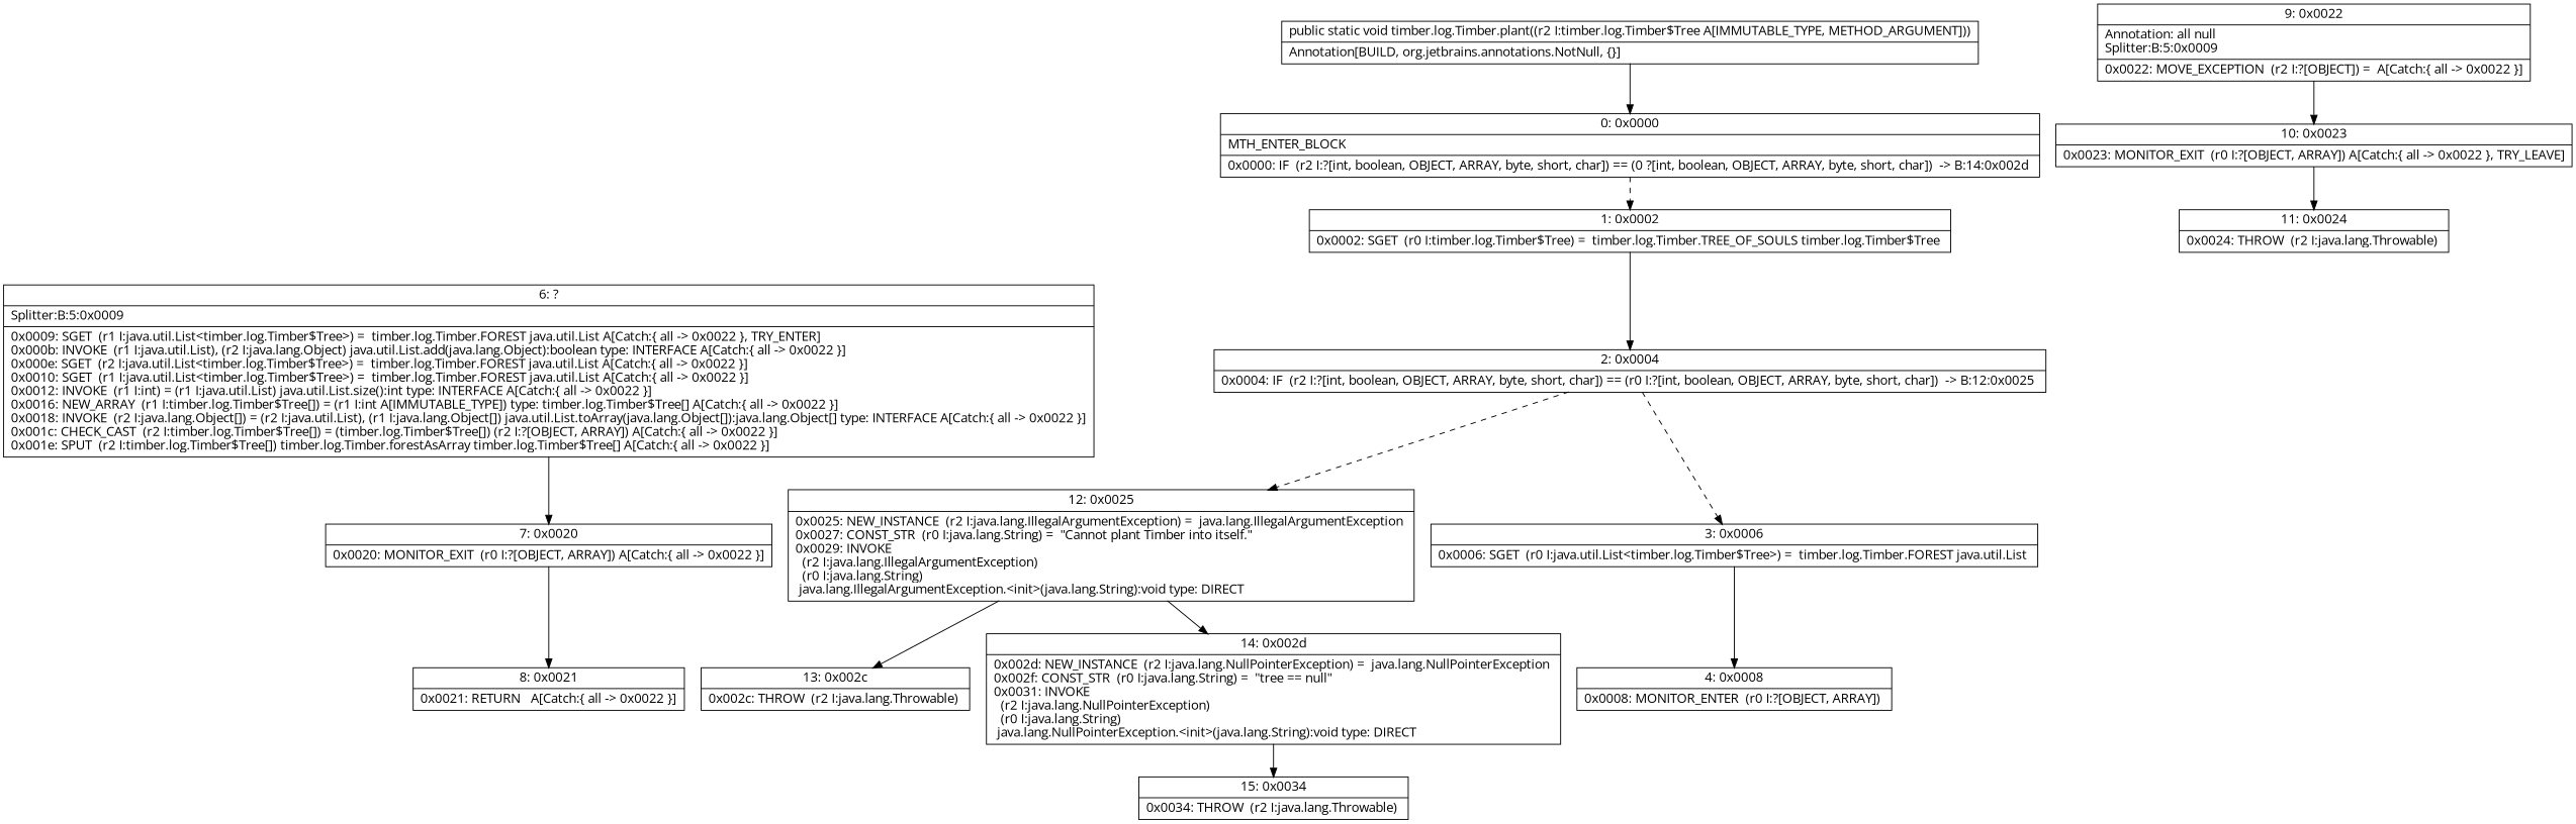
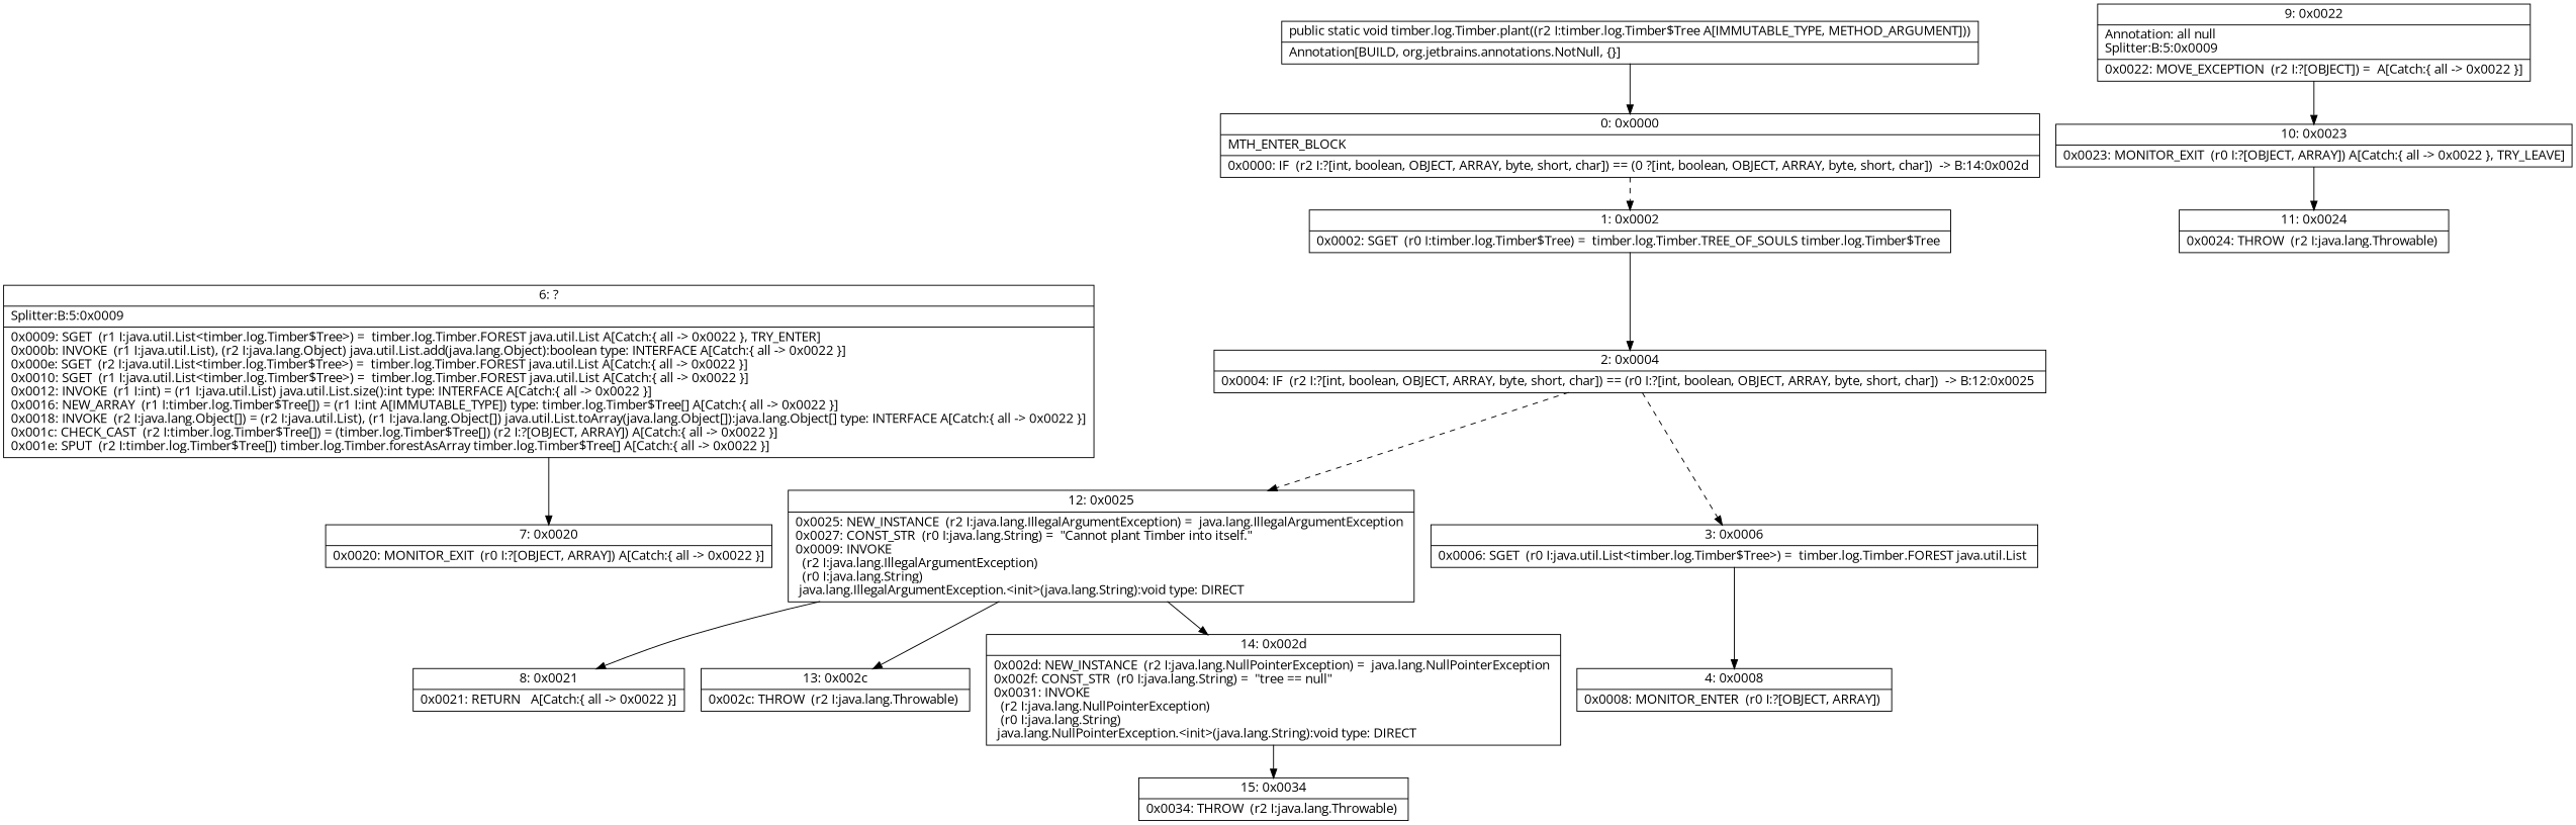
  digraph {
    fontname="Open Sans"
    node [fontname="Open Sans" shape=record]
    edge [fontname="Open Sans"]
    n1 [label="{0\:\ 0x0000|MTH_ENTER_BLOCK\l|0x0000: IF  (r2 I:?[int, boolean, OBJECT, ARRAY, byte, short, char]) == (0 ?[int, boolean, OBJECT, ARRAY, byte, short, char])  \-\> B:14:0x002d \l}"]
    n2 [label="{1\:\ 0x0002|0x0002: SGET  (r0 I:timber.log.Timber$Tree) =  timber.log.Timber.TREE_OF_SOULS timber.log.Timber$Tree \l}"]
    n3 [label="{2\:\ 0x0004|0x0004: IF  (r2 I:?[int, boolean, OBJECT, ARRAY, byte, short, char]) == (r0 I:?[int, boolean, OBJECT, ARRAY, byte, short, char])  \-\> B:12:0x0025 \l}"]
    n4 [label="{14\:\ 0x002d|0x002d: NEW_INSTANCE  (r2 I:java.lang.NullPointerException) =  java.lang.NullPointerException \l0x002f: CONST_STR  (r0 I:java.lang.String) =  \"tree == null\" \l0x0031: INVOKE  \l  (r2 I:java.lang.NullPointerException)\l  (r0 I:java.lang.String)\l java.lang.NullPointerException.\<init\>(java.lang.String):void type: DIRECT \l}"]
    n5 [label="{15\:\ 0x0034|0x0034: THROW  (r2 I:java.lang.Throwable) \l}"]
    n6 [label="{3\:\ 0x0006|0x0006: SGET  (r0 I:java.util.List\<timber.log.Timber$Tree\>) =  timber.log.Timber.FOREST java.util.List \l}"]
-   n7 [label="{12\:\ 0x0025|0x0025: NEW_INSTANCE  (r2 I:java.lang.IllegalArgumentException) =  java.lang.IllegalArgumentException \l0x0027: CONST_STR  (r0 I:java.lang.String) =  \"Cannot plant Timber into itself.\" \l0x0029: INVOKE  \l  (r2 I:java.lang.IllegalArgumentException)\l  (r0 I:java.lang.String)\l java.lang.IllegalArgumentException.\<init\>(java.lang.String):void type: DIRECT \l}"]
+   n7 [label="{12\:\ 0x0025|0x0025: NEW_INSTANCE  (r2 I:java.lang.IllegalArgumentException) =  java.lang.IllegalArgumentException \l0x0027: CONST_STR  (r0 I:java.lang.String) =  \"Cannot plant Timber into itself.\" \l0x0009: INVOKE  \l  (r2 I:java.lang.IllegalArgumentException)\l  (r0 I:java.lang.String)\l java.lang.IllegalArgumentException.\<init\>(java.lang.String):void type: DIRECT \l}"]
    n8 [label="{4\:\ 0x0008|0x0008: MONITOR_ENTER  (r0 I:?[OBJECT, ARRAY]) \l}"]
    n9 [label="{13\:\ 0x002c|0x002c: THROW  (r2 I:java.lang.Throwable) \l}"]
    n10 [label="{6\:\ ?|Splitter:B:5:0x0009\l|0x0009: SGET  (r1 I:java.util.List\<timber.log.Timber$Tree\>) =  timber.log.Timber.FOREST java.util.List A[Catch:\{ all \-\> 0x0022 \}, TRY_ENTER]\l0x000b: INVOKE  (r1 I:java.util.List), (r2 I:java.lang.Object) java.util.List.add(java.lang.Object):boolean type: INTERFACE A[Catch:\{ all \-\> 0x0022 \}]\l0x000e: SGET  (r2 I:java.util.List\<timber.log.Timber$Tree\>) =  timber.log.Timber.FOREST java.util.List A[Catch:\{ all \-\> 0x0022 \}]\l0x0010: SGET  (r1 I:java.util.List\<timber.log.Timber$Tree\>) =  timber.log.Timber.FOREST java.util.List A[Catch:\{ all \-\> 0x0022 \}]\l0x0012: INVOKE  (r1 I:int) = (r1 I:java.util.List) java.util.List.size():int type: INTERFACE A[Catch:\{ all \-\> 0x0022 \}]\l0x0016: NEW_ARRAY  (r1 I:timber.log.Timber$Tree[]) = (r1 I:int A[IMMUTABLE_TYPE]) type: timber.log.Timber$Tree[] A[Catch:\{ all \-\> 0x0022 \}]\l0x0018: INVOKE  (r2 I:java.lang.Object[]) = (r2 I:java.util.List), (r1 I:java.lang.Object[]) java.util.List.toArray(java.lang.Object[]):java.lang.Object[] type: INTERFACE A[Catch:\{ all \-\> 0x0022 \}]\l0x001c: CHECK_CAST  (r2 I:timber.log.Timber$Tree[]) = (timber.log.Timber$Tree[]) (r2 I:?[OBJECT, ARRAY]) A[Catch:\{ all \-\> 0x0022 \}]\l0x001e: SPUT  (r2 I:timber.log.Timber$Tree[]) timber.log.Timber.forestAsArray timber.log.Timber$Tree[] A[Catch:\{ all \-\> 0x0022 \}]\l}"]
    n11 [label="{7\:\ 0x0020|0x0020: MONITOR_EXIT  (r0 I:?[OBJECT, ARRAY]) A[Catch:\{ all \-\> 0x0022 \}]\l}"]
    n12 [label="{9\:\ 0x0022|Annotation: all null\lSplitter:B:5:0x0009\l|0x0022: MOVE_EXCEPTION  (r2 I:?[OBJECT]) =  A[Catch:\{ all \-\> 0x0022 \}]\l}"]
    n13 [label="{10\:\ 0x0023|0x0023: MONITOR_EXIT  (r0 I:?[OBJECT, ARRAY]) A[Catch:\{ all \-\> 0x0022 \}, TRY_LEAVE]\l}"]
    n14 [label="{8\:\ 0x0021|0x0021: RETURN   A[Catch:\{ all \-\> 0x0022 \}]\l}"]
    n15 [label="{11\:\ 0x0024|0x0024: THROW  (r2 I:java.lang.Throwable) \l}"]
    n16 [label="{public static void timber.log.Timber.plant((r2 I:timber.log.Timber$Tree A[IMMUTABLE_TYPE, METHOD_ARGUMENT]))  | Annotation[BUILD, org.jetbrains.annotations.NotNull, \{\}]\l}"]
    n1 -> n2 [style=dashed]
    n2 -> n3
    n3 -> n6 [style=dashed]
    n3 -> n7 [style=dashed]
    n4 -> n5
    n6 -> n8
    n7 -> n4
    n7 -> n9
    n10 -> n11
-   n11 -> n14
+   n7 -> n14
    n12 -> n13
    n13 -> n15
    n16 -> n1
  }
